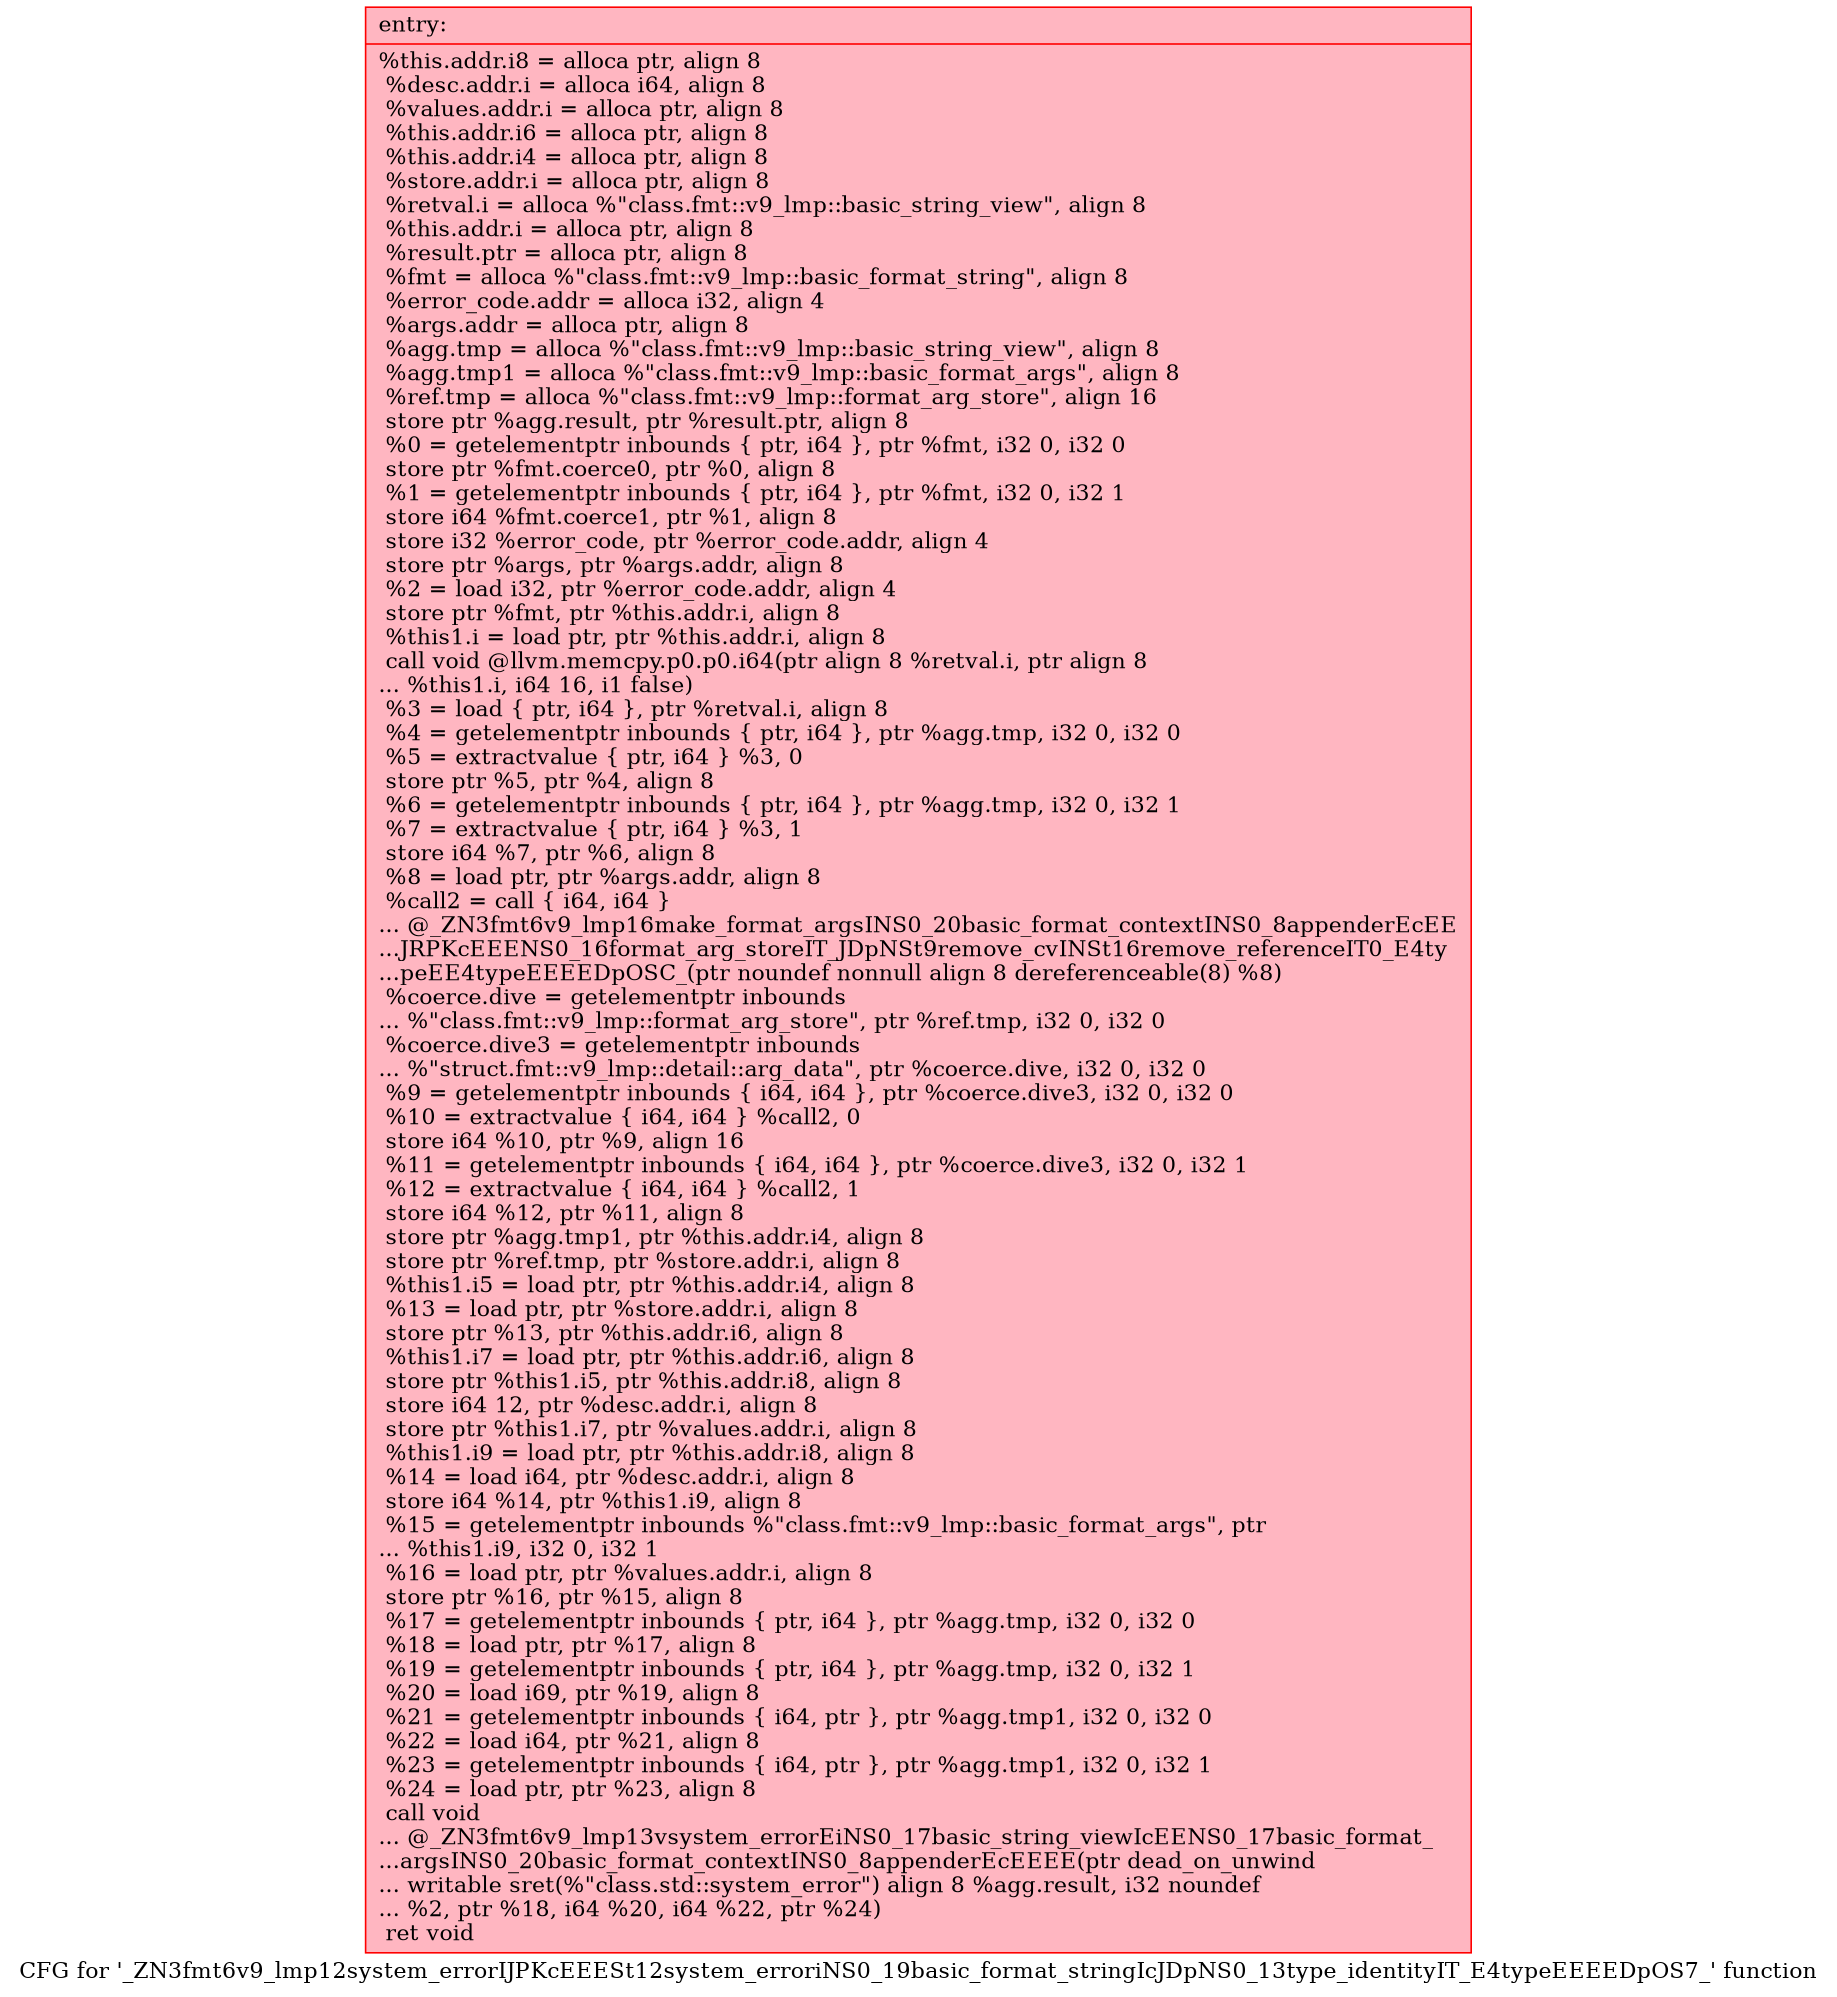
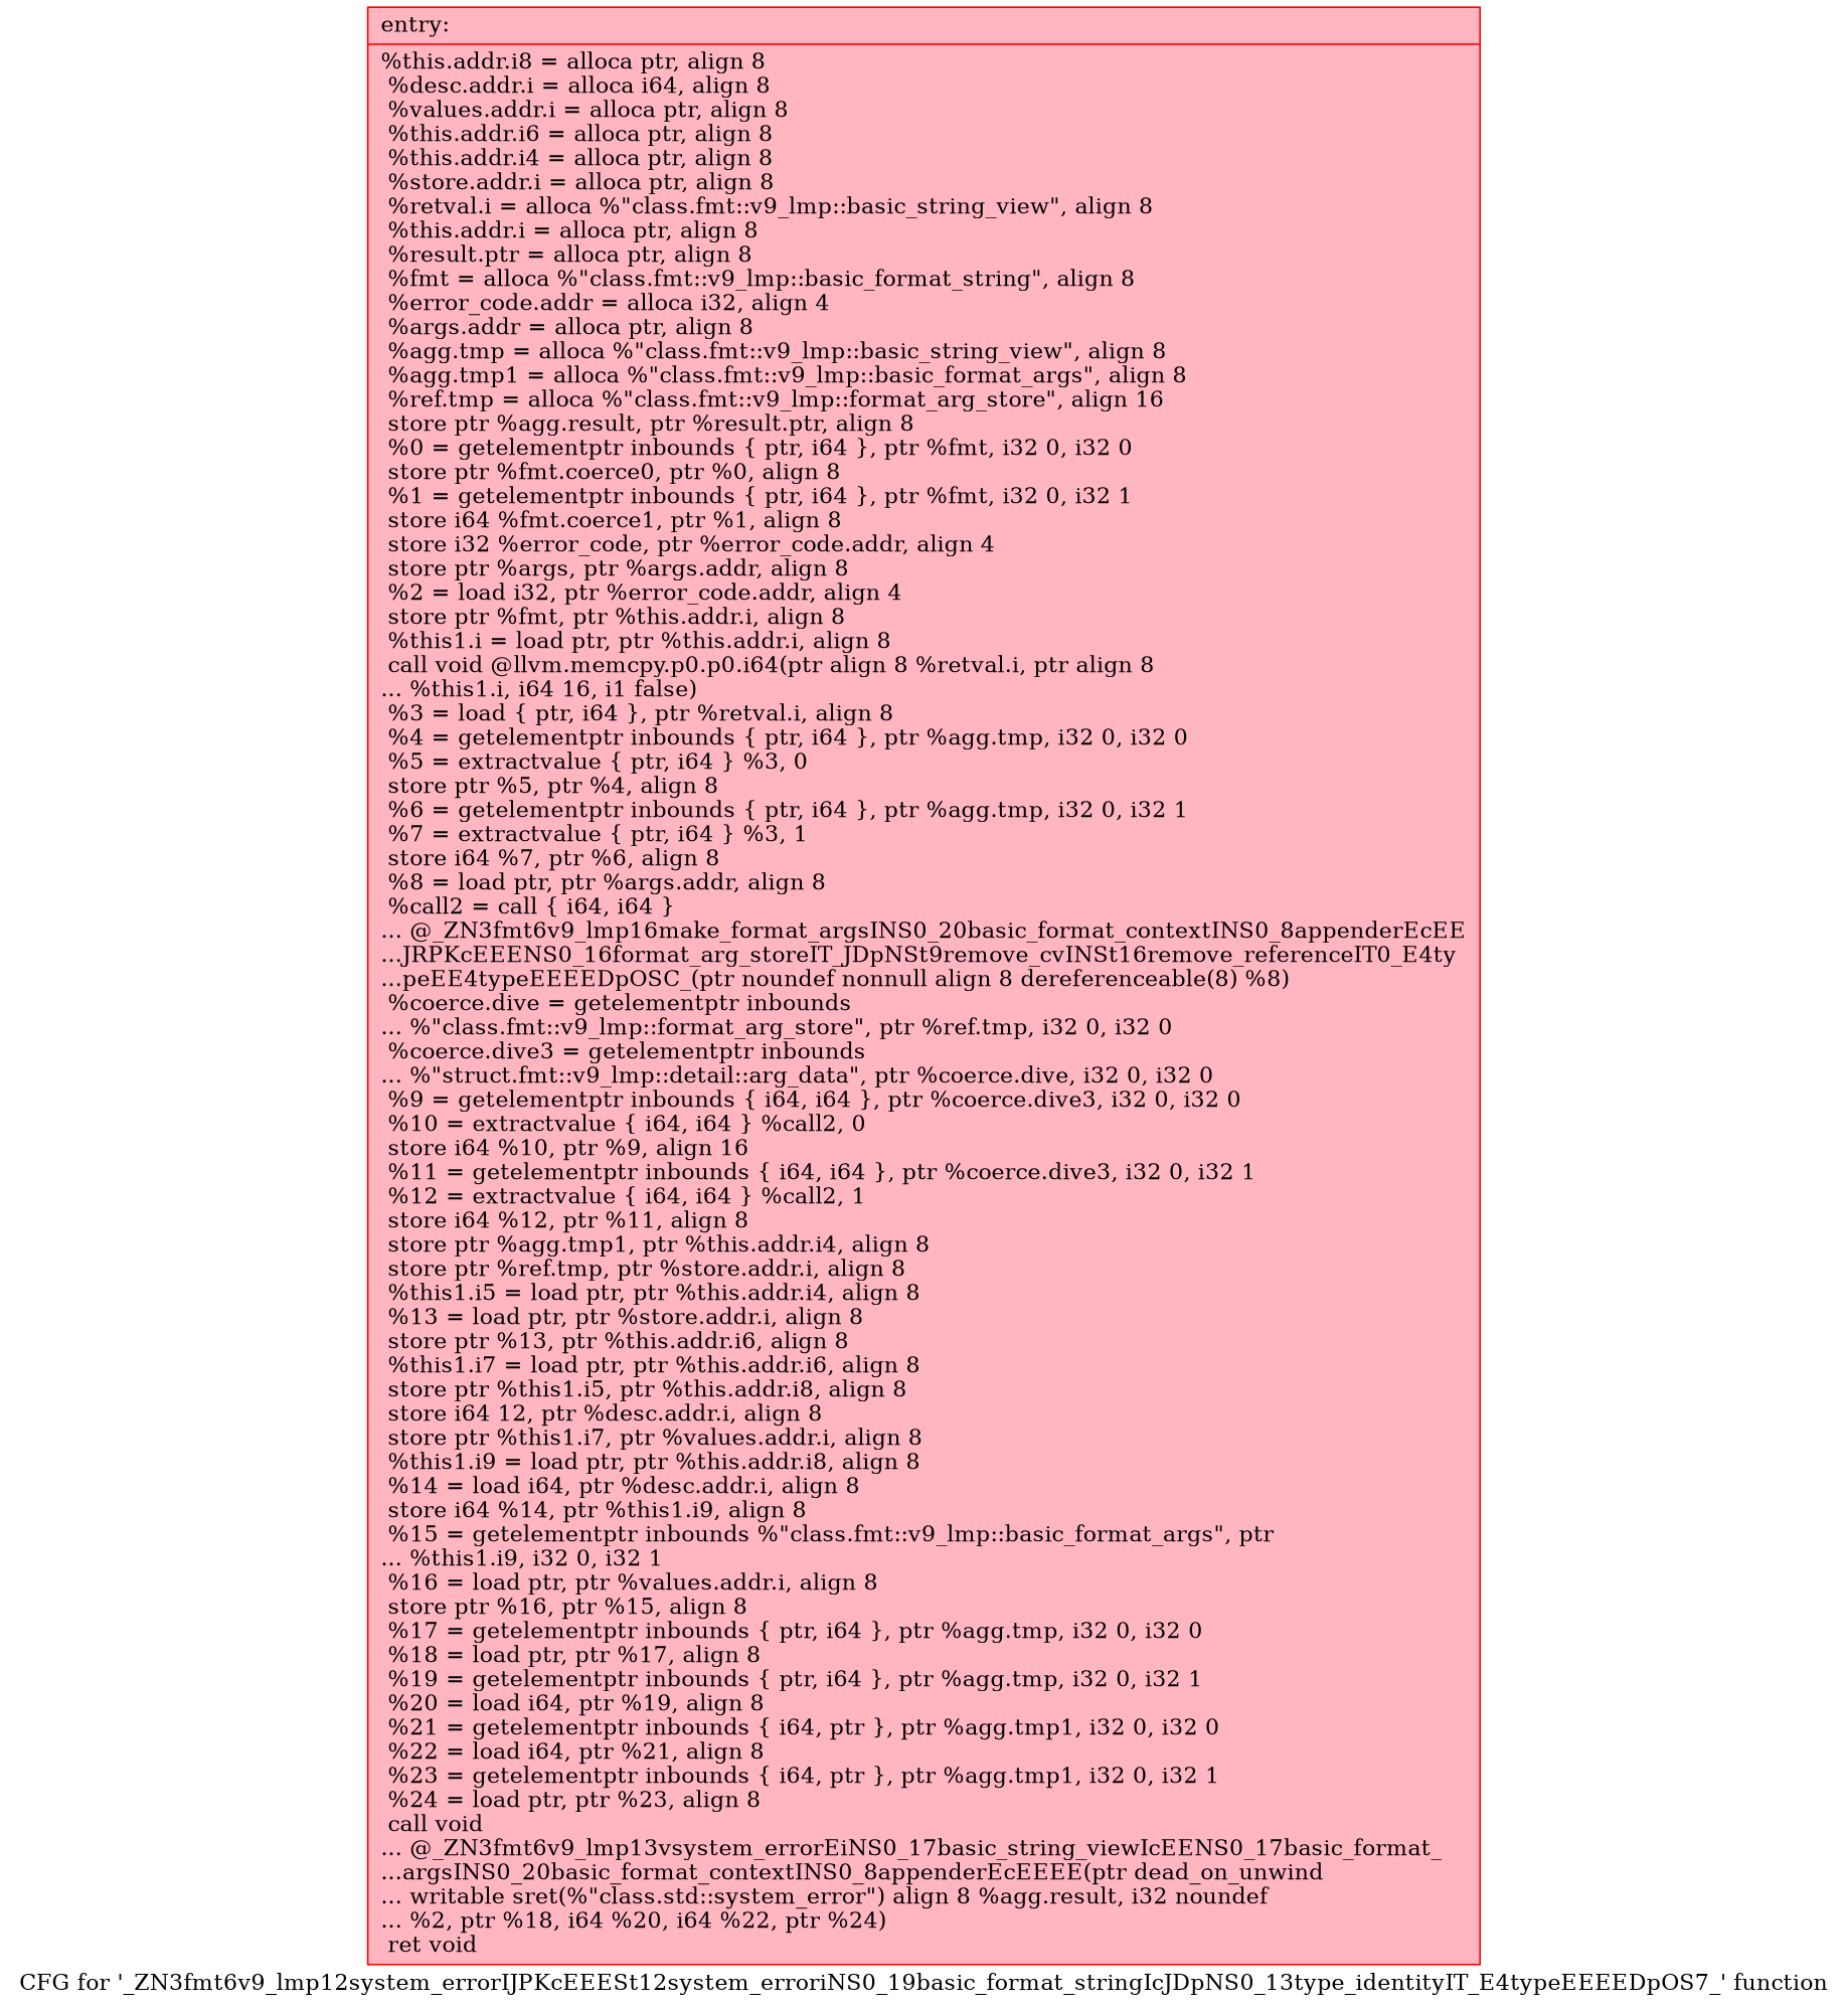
  digraph {
    label="CFG for '_ZN3fmt6v9_lmp12system_errorIJPKcEEESt12system_erroriNS0_19basic_format_stringIcJDpNS0_13type_identityIT_E4typeEEEEDpOS7_' function"
    fontname="DejaVu Serif"
-   n1 [color=red fillcolor=lightpink fontname="DejaVu Serif" label="{entry:\l|  %this.addr.i8 = alloca ptr, align 8\l  %desc.addr.i = alloca i64, align 8\l  %values.addr.i = alloca ptr, align 8\l  %this.addr.i6 = alloca ptr, align 8\l  %this.addr.i4 = alloca ptr, align 8\l  %store.addr.i = alloca ptr, align 8\l  %retval.i = alloca %\"class.fmt::v9_lmp::basic_string_view\", align 8\l  %this.addr.i = alloca ptr, align 8\l  %result.ptr = alloca ptr, align 8\l  %fmt = alloca %\"class.fmt::v9_lmp::basic_format_string\", align 8\l  %error_code.addr = alloca i32, align 4\l  %args.addr = alloca ptr, align 8\l  %agg.tmp = alloca %\"class.fmt::v9_lmp::basic_string_view\", align 8\l  %agg.tmp1 = alloca %\"class.fmt::v9_lmp::basic_format_args\", align 8\l  %ref.tmp = alloca %\"class.fmt::v9_lmp::format_arg_store\", align 16\l  store ptr %agg.result, ptr %result.ptr, align 8\l  %0 = getelementptr inbounds \{ ptr, i64 \}, ptr %fmt, i32 0, i32 0\l  store ptr %fmt.coerce0, ptr %0, align 8\l  %1 = getelementptr inbounds \{ ptr, i64 \}, ptr %fmt, i32 0, i32 1\l  store i64 %fmt.coerce1, ptr %1, align 8\l  store i32 %error_code, ptr %error_code.addr, align 4\l  store ptr %args, ptr %args.addr, align 8\l  %2 = load i32, ptr %error_code.addr, align 4\l  store ptr %fmt, ptr %this.addr.i, align 8\l  %this1.i = load ptr, ptr %this.addr.i, align 8\l  call void @llvm.memcpy.p0.p0.i64(ptr align 8 %retval.i, ptr align 8\l... %this1.i, i64 16, i1 false)\l  %3 = load \{ ptr, i64 \}, ptr %retval.i, align 8\l  %4 = getelementptr inbounds \{ ptr, i64 \}, ptr %agg.tmp, i32 0, i32 0\l  %5 = extractvalue \{ ptr, i64 \} %3, 0\l  store ptr %5, ptr %4, align 8\l  %6 = getelementptr inbounds \{ ptr, i64 \}, ptr %agg.tmp, i32 0, i32 1\l  %7 = extractvalue \{ ptr, i64 \} %3, 1\l  store i64 %7, ptr %6, align 8\l  %8 = load ptr, ptr %args.addr, align 8\l  %call2 = call \{ i64, i64 \}\l... @_ZN3fmt6v9_lmp16make_format_argsINS0_20basic_format_contextINS0_8appenderEcEE\l...JRPKcEEENS0_16format_arg_storeIT_JDpNSt9remove_cvINSt16remove_referenceIT0_E4ty\l...peEE4typeEEEEDpOSC_(ptr noundef nonnull align 8 dereferenceable(8) %8)\l  %coerce.dive = getelementptr inbounds\l... %\"class.fmt::v9_lmp::format_arg_store\", ptr %ref.tmp, i32 0, i32 0\l  %coerce.dive3 = getelementptr inbounds\l... %\"struct.fmt::v9_lmp::detail::arg_data\", ptr %coerce.dive, i32 0, i32 0\l  %9 = getelementptr inbounds \{ i64, i64 \}, ptr %coerce.dive3, i32 0, i32 0\l  %10 = extractvalue \{ i64, i64 \} %call2, 0\l  store i64 %10, ptr %9, align 16\l  %11 = getelementptr inbounds \{ i64, i64 \}, ptr %coerce.dive3, i32 0, i32 1\l  %12 = extractvalue \{ i64, i64 \} %call2, 1\l  store i64 %12, ptr %11, align 8\l  store ptr %agg.tmp1, ptr %this.addr.i4, align 8\l  store ptr %ref.tmp, ptr %store.addr.i, align 8\l  %this1.i5 = load ptr, ptr %this.addr.i4, align 8\l  %13 = load ptr, ptr %store.addr.i, align 8\l  store ptr %13, ptr %this.addr.i6, align 8\l  %this1.i7 = load ptr, ptr %this.addr.i6, align 8\l  store ptr %this1.i5, ptr %this.addr.i8, align 8\l  store i64 12, ptr %desc.addr.i, align 8\l  store ptr %this1.i7, ptr %values.addr.i, align 8\l  %this1.i9 = load ptr, ptr %this.addr.i8, align 8\l  %14 = load i64, ptr %desc.addr.i, align 8\l  store i64 %14, ptr %this1.i9, align 8\l  %15 = getelementptr inbounds %\"class.fmt::v9_lmp::basic_format_args\", ptr\l... %this1.i9, i32 0, i32 1\l  %16 = load ptr, ptr %values.addr.i, align 8\l  store ptr %16, ptr %15, align 8\l  %17 = getelementptr inbounds \{ ptr, i64 \}, ptr %agg.tmp, i32 0, i32 0\l  %18 = load ptr, ptr %17, align 8\l  %19 = getelementptr inbounds \{ ptr, i64 \}, ptr %agg.tmp, i32 0, i32 1\l  %20 = load i69, ptr %19, align 8\l  %21 = getelementptr inbounds \{ i64, ptr \}, ptr %agg.tmp1, i32 0, i32 0\l  %22 = load i64, ptr %21, align 8\l  %23 = getelementptr inbounds \{ i64, ptr \}, ptr %agg.tmp1, i32 0, i32 1\l  %24 = load ptr, ptr %23, align 8\l  call void\l... @_ZN3fmt6v9_lmp13vsystem_errorEiNS0_17basic_string_viewIcEENS0_17basic_format_\l...argsINS0_20basic_format_contextINS0_8appenderEcEEEE(ptr dead_on_unwind\l... writable sret(%\"class.std::system_error\") align 8 %agg.result, i32 noundef\l... %2, ptr %18, i64 %20, i64 %22, ptr %24)\l  ret void\l}" shape=record style=filled]
+   n1 [color=red fillcolor=lightpink fontname="DejaVu Serif" label="{entry:\l|  %this.addr.i8 = alloca ptr, align 8\l  %desc.addr.i = alloca i64, align 8\l  %values.addr.i = alloca ptr, align 8\l  %this.addr.i6 = alloca ptr, align 8\l  %this.addr.i4 = alloca ptr, align 8\l  %store.addr.i = alloca ptr, align 8\l  %retval.i = alloca %\"class.fmt::v9_lmp::basic_string_view\", align 8\l  %this.addr.i = alloca ptr, align 8\l  %result.ptr = alloca ptr, align 8\l  %fmt = alloca %\"class.fmt::v9_lmp::basic_format_string\", align 8\l  %error_code.addr = alloca i32, align 4\l  %args.addr = alloca ptr, align 8\l  %agg.tmp = alloca %\"class.fmt::v9_lmp::basic_string_view\", align 8\l  %agg.tmp1 = alloca %\"class.fmt::v9_lmp::basic_format_args\", align 8\l  %ref.tmp = alloca %\"class.fmt::v9_lmp::format_arg_store\", align 16\l  store ptr %agg.result, ptr %result.ptr, align 8\l  %0 = getelementptr inbounds \{ ptr, i64 \}, ptr %fmt, i32 0, i32 0\l  store ptr %fmt.coerce0, ptr %0, align 8\l  %1 = getelementptr inbounds \{ ptr, i64 \}, ptr %fmt, i32 0, i32 1\l  store i64 %fmt.coerce1, ptr %1, align 8\l  store i32 %error_code, ptr %error_code.addr, align 4\l  store ptr %args, ptr %args.addr, align 8\l  %2 = load i32, ptr %error_code.addr, align 4\l  store ptr %fmt, ptr %this.addr.i, align 8\l  %this1.i = load ptr, ptr %this.addr.i, align 8\l  call void @llvm.memcpy.p0.p0.i64(ptr align 8 %retval.i, ptr align 8\l... %this1.i, i64 16, i1 false)\l  %3 = load \{ ptr, i64 \}, ptr %retval.i, align 8\l  %4 = getelementptr inbounds \{ ptr, i64 \}, ptr %agg.tmp, i32 0, i32 0\l  %5 = extractvalue \{ ptr, i64 \} %3, 0\l  store ptr %5, ptr %4, align 8\l  %6 = getelementptr inbounds \{ ptr, i64 \}, ptr %agg.tmp, i32 0, i32 1\l  %7 = extractvalue \{ ptr, i64 \} %3, 1\l  store i64 %7, ptr %6, align 8\l  %8 = load ptr, ptr %args.addr, align 8\l  %call2 = call \{ i64, i64 \}\l... @_ZN3fmt6v9_lmp16make_format_argsINS0_20basic_format_contextINS0_8appenderEcEE\l...JRPKcEEENS0_16format_arg_storeIT_JDpNSt9remove_cvINSt16remove_referenceIT0_E4ty\l...peEE4typeEEEEDpOSC_(ptr noundef nonnull align 8 dereferenceable(8) %8)\l  %coerce.dive = getelementptr inbounds\l... %\"class.fmt::v9_lmp::format_arg_store\", ptr %ref.tmp, i32 0, i32 0\l  %coerce.dive3 = getelementptr inbounds\l... %\"struct.fmt::v9_lmp::detail::arg_data\", ptr %coerce.dive, i32 0, i32 0\l  %9 = getelementptr inbounds \{ i64, i64 \}, ptr %coerce.dive3, i32 0, i32 0\l  %10 = extractvalue \{ i64, i64 \} %call2, 0\l  store i64 %10, ptr %9, align 16\l  %11 = getelementptr inbounds \{ i64, i64 \}, ptr %coerce.dive3, i32 0, i32 1\l  %12 = extractvalue \{ i64, i64 \} %call2, 1\l  store i64 %12, ptr %11, align 8\l  store ptr %agg.tmp1, ptr %this.addr.i4, align 8\l  store ptr %ref.tmp, ptr %store.addr.i, align 8\l  %this1.i5 = load ptr, ptr %this.addr.i4, align 8\l  %13 = load ptr, ptr %store.addr.i, align 8\l  store ptr %13, ptr %this.addr.i6, align 8\l  %this1.i7 = load ptr, ptr %this.addr.i6, align 8\l  store ptr %this1.i5, ptr %this.addr.i8, align 8\l  store i64 12, ptr %desc.addr.i, align 8\l  store ptr %this1.i7, ptr %values.addr.i, align 8\l  %this1.i9 = load ptr, ptr %this.addr.i8, align 8\l  %14 = load i64, ptr %desc.addr.i, align 8\l  store i64 %14, ptr %this1.i9, align 8\l  %15 = getelementptr inbounds %\"class.fmt::v9_lmp::basic_format_args\", ptr\l... %this1.i9, i32 0, i32 1\l  %16 = load ptr, ptr %values.addr.i, align 8\l  store ptr %16, ptr %15, align 8\l  %17 = getelementptr inbounds \{ ptr, i64 \}, ptr %agg.tmp, i32 0, i32 0\l  %18 = load ptr, ptr %17, align 8\l  %19 = getelementptr inbounds \{ ptr, i64 \}, ptr %agg.tmp, i32 0, i32 1\l  %20 = load i64, ptr %19, align 8\l  %21 = getelementptr inbounds \{ i64, ptr \}, ptr %agg.tmp1, i32 0, i32 0\l  %22 = load i64, ptr %21, align 8\l  %23 = getelementptr inbounds \{ i64, ptr \}, ptr %agg.tmp1, i32 0, i32 1\l  %24 = load ptr, ptr %23, align 8\l  call void\l... @_ZN3fmt6v9_lmp13vsystem_errorEiNS0_17basic_string_viewIcEENS0_17basic_format_\l...argsINS0_20basic_format_contextINS0_8appenderEcEEEE(ptr dead_on_unwind\l... writable sret(%\"class.std::system_error\") align 8 %agg.result, i32 noundef\l... %2, ptr %18, i64 %20, i64 %22, ptr %24)\l  ret void\l}" shape=record style=filled]
  }
